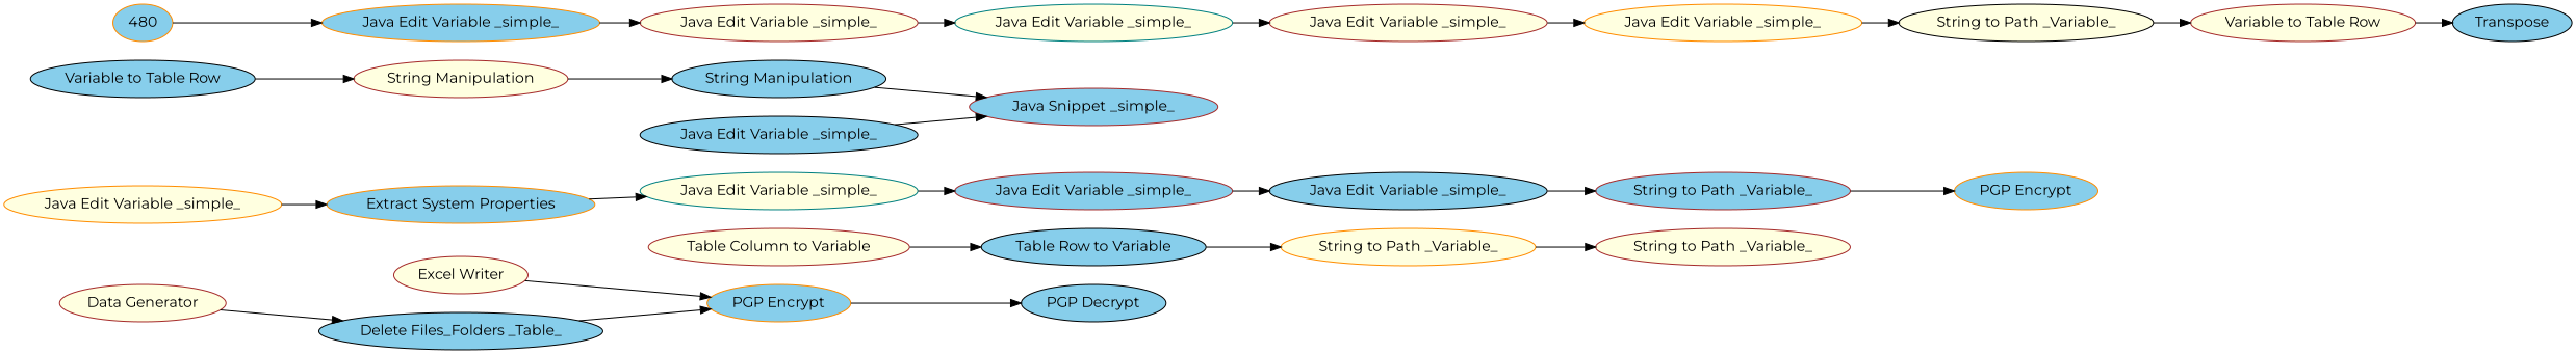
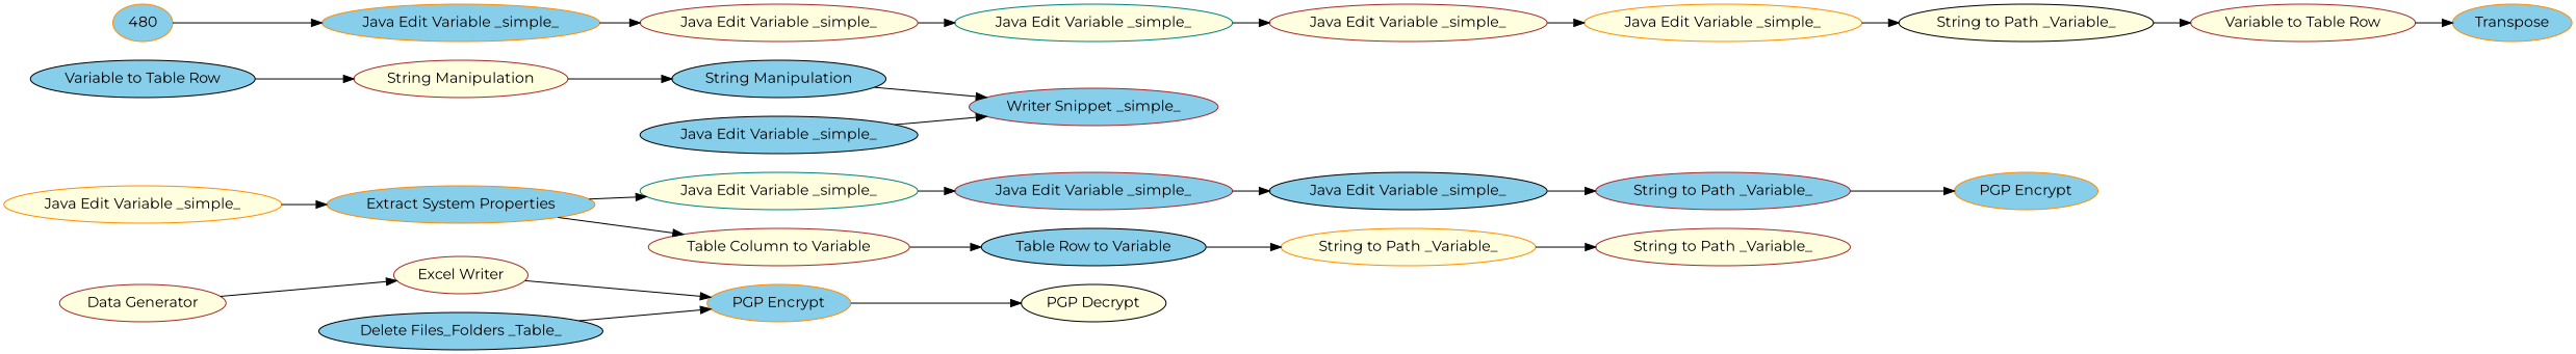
  digraph {
    fontname=Montserrat
    rankdir=LR
    node [color=brown fillcolor=skyblue fontname=Montserrat style=filled]
    edge [fontname=Montserrat]
    n1 [color=darkorange label="PGP Encrypt"]
-   n2 [color=black label="PGP Decrypt"]
+   n2 [color=black fillcolor=lightyellow label="PGP Decrypt"]
    n3 [fillcolor=lightyellow label="Data Generator"]
    n4 [fillcolor=lightyellow label="Excel Writer"]
    n5 [color=darkorange label="PGP Encrypt"]
    n6 [color=darkorange fillcolor=lightyellow label="Java Edit Variable _simple_"]
    n7 [color=darkorange label="Extract System Properties"]
    n8 [color=teal fillcolor=lightyellow label="Java Edit Variable _simple_"]
    n9 [fillcolor=lightyellow label="Table Column to Variable"]
    n10 [label="Java Edit Variable _simple_"]
    n11 [color=black label="Table Row to Variable"]
    n12 [color=black label="Java Edit Variable _simple_"]
    n13 [label="String to Path _Variable_"]
-   n14 [label="Java Snippet _simple_"]
+   n14 [label="Writer Snippet _simple_"]
    n15 [color=darkorange fillcolor=lightyellow label="String to Path _Variable_"]
    n16 [color=black label="String Manipulation"]
    n17 [fillcolor=lightyellow label="String Manipulation"]
    n18 [color=black label="Java Edit Variable _simple_"]
    n19 [color=black label="Variable to Table Row"]
    n20 [fillcolor=lightyellow label="String to Path _Variable_"]
    n21 [color=darkorange label="Java Edit Variable _simple_"]
    n22 [fillcolor=lightyellow label="Java Edit Variable _simple_"]
    n23 [color=teal fillcolor=lightyellow label="Java Edit Variable _simple_"]
    n24 [fillcolor=lightyellow label="Java Edit Variable _simple_"]
    n25 [color=darkorange fillcolor=lightyellow label="Java Edit Variable _simple_"]
    n26 [color=black fillcolor=lightyellow label="String to Path _Variable_"]
    n27 [fillcolor=lightyellow label="Variable to Table Row"]
-   n28 [color=black label=Transpose]
+   n28 [color=darkorange label=Transpose]
    n29 [color=black label="Delete Files_Folders _Table_"]
    480 [color=darkorange]
    n1 -> n2
-   n3 -> n29
+   n3 -> n4
    n4 -> n1
    n6 -> n7
    n7 -> n8
+   n7 -> n9
    n8 -> n10
    n9 -> n11
    n10 -> n12
    n11 -> n15
    n12 -> n13
    n13 -> n5
    n15 -> n20
    n16 -> n14
    n17 -> n16
    n18 -> n14
    n19 -> n17
    n21 -> n22
    n22 -> n23
    n23 -> n24
    n24 -> n25
    n25 -> n26
    n26 -> n27
    n27 -> n28
    n29 -> n1
    480 -> n21
  }
